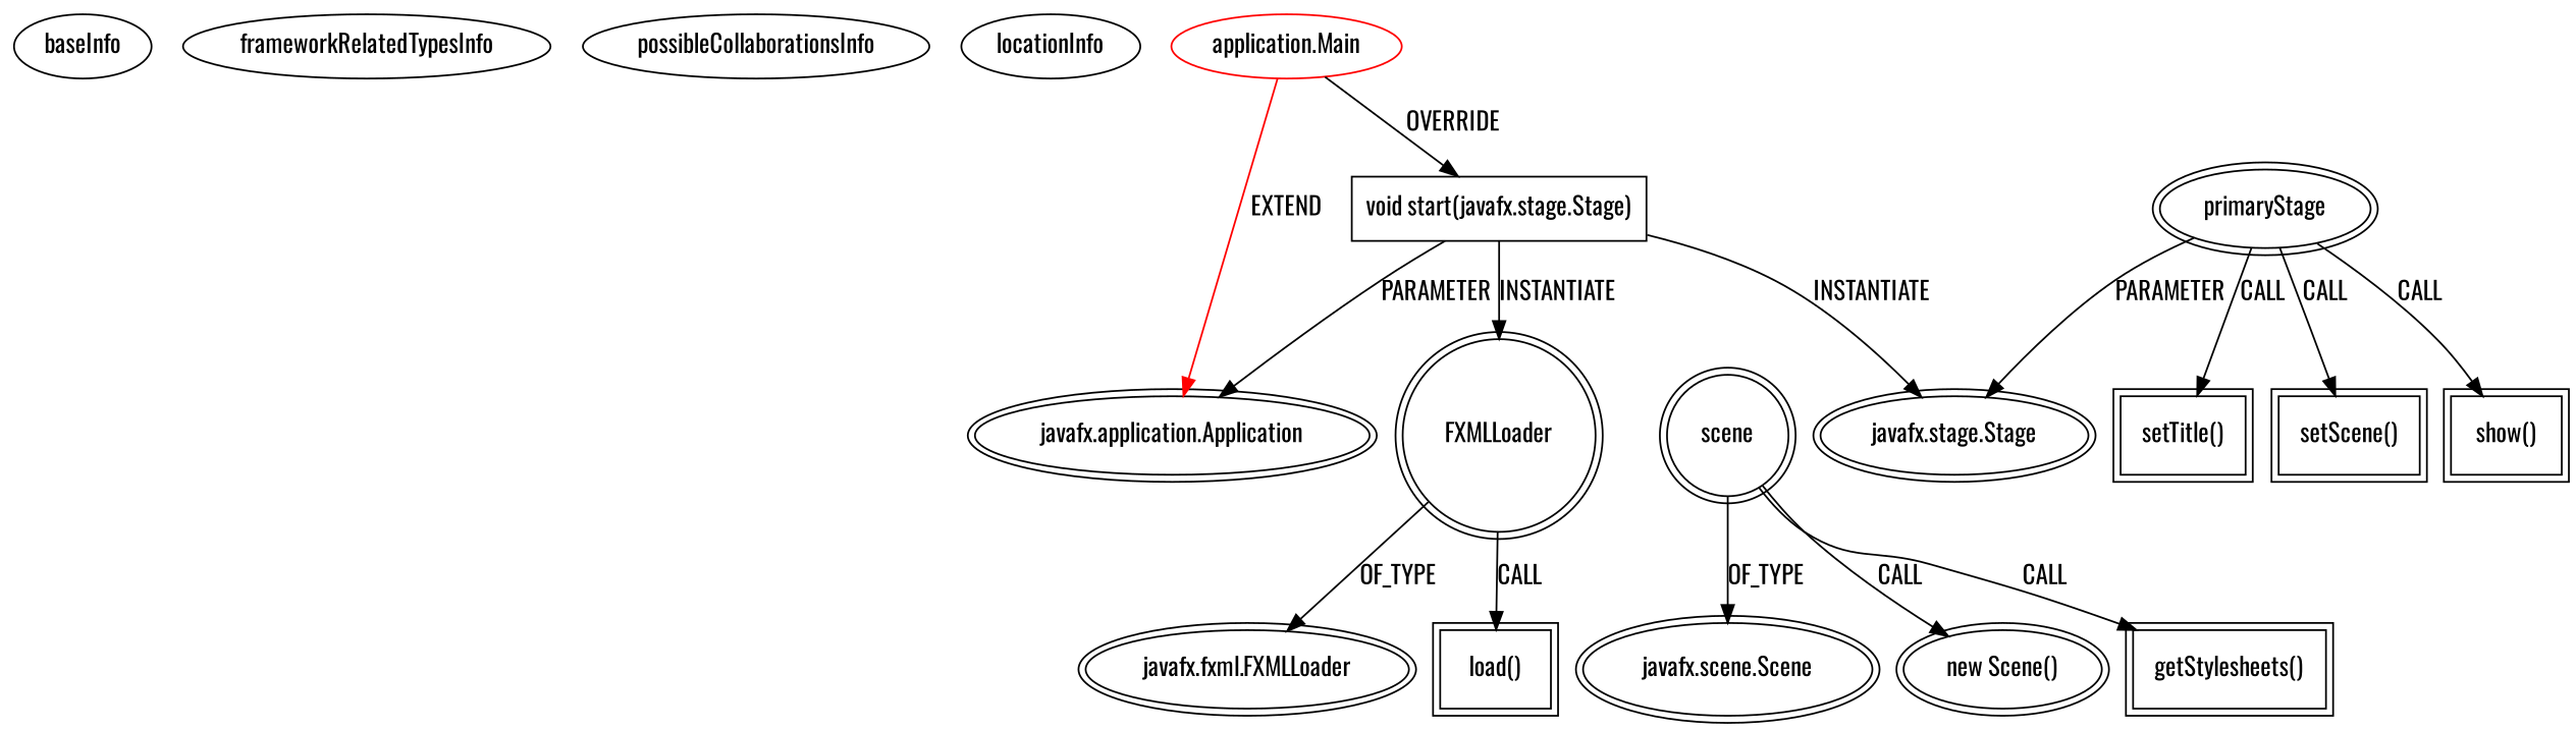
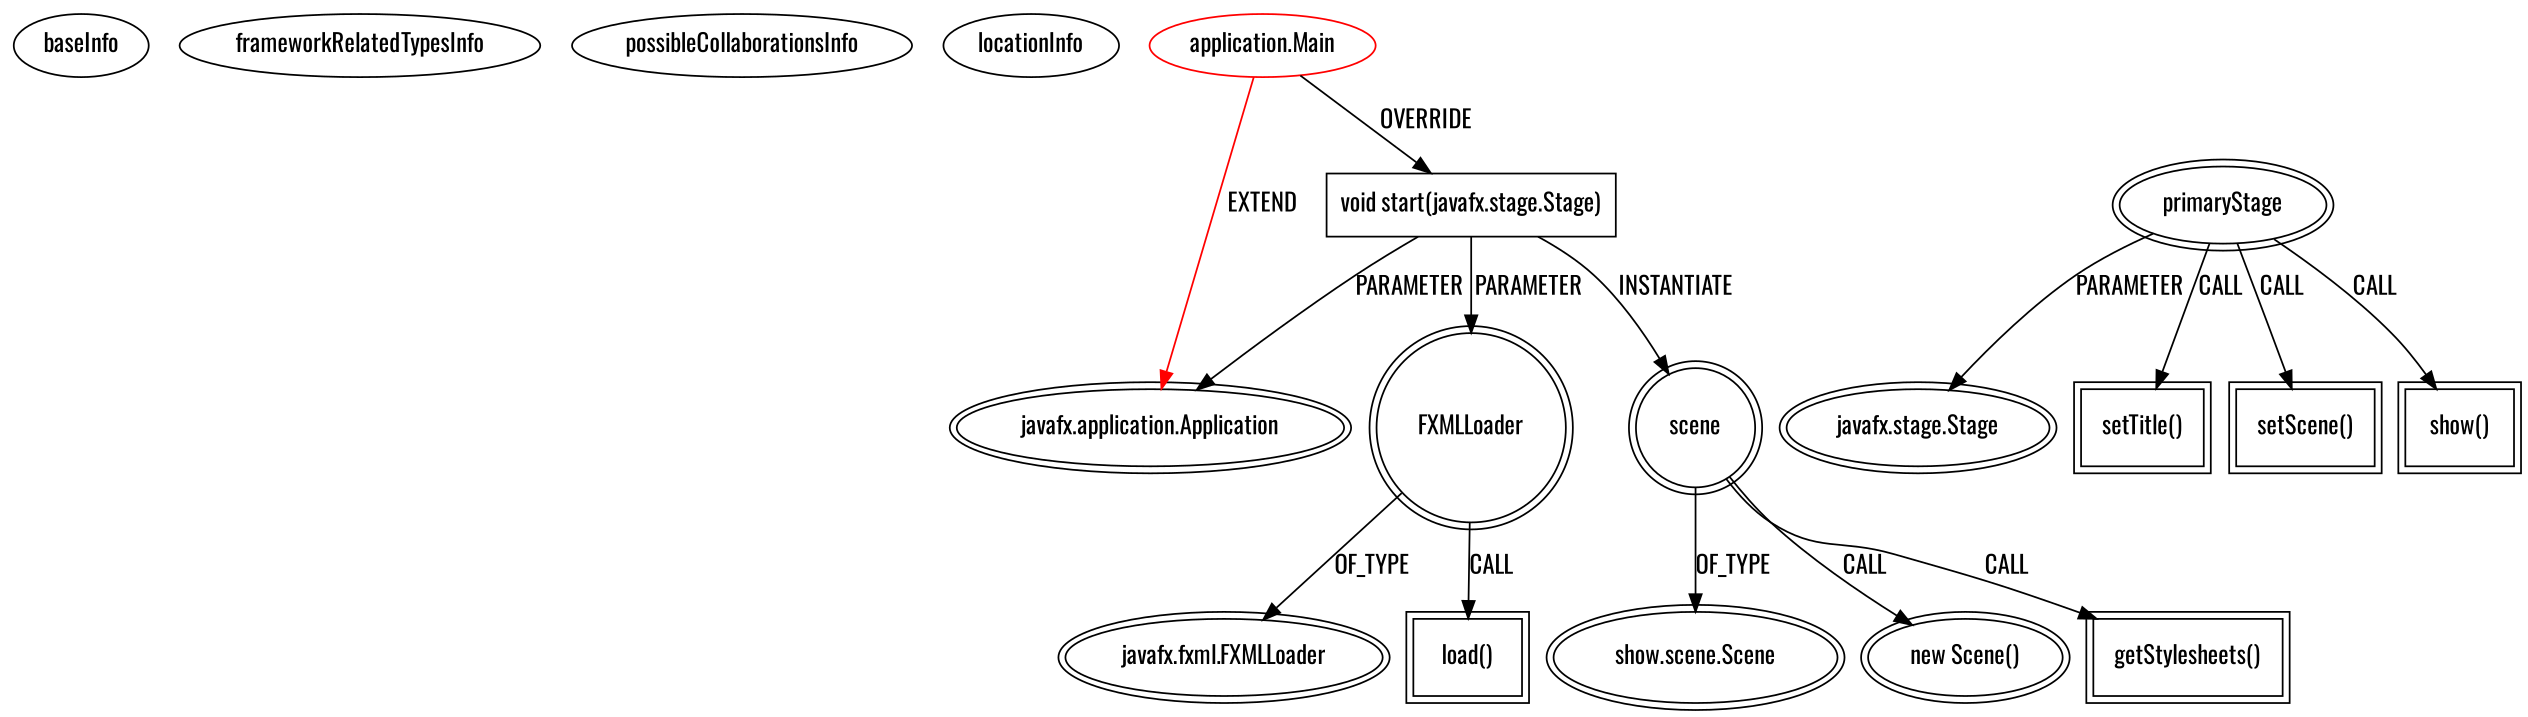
  digraph {
    fontname=Oswald
    node [fontname=Oswald isFrameworkType=true vertexType=INSIDE_CALL peripheries=2]
    edge [fontname=Oswald]
    baseInfo [category=extension_graph graphId=2649 isAnonymous=false possibleRelation=false isFrameworkType="" vertexType="" peripheries=""]
    frameworkRelatedTypesInfo [0="javafx.application.Application" isFrameworkType="" vertexType="" peripheries=""]
    possibleCollaborationsInfo [isFrameworkType="" vertexType="" peripheries=""]
    locationInfo [contextSignature=Main filePath="/ersobcz-JavaFX-JAXB/JavaFX-JAXB-master/src/application/Main.java" graphId=2649 projectName="ersobcz-JavaFX-JAXB" isFrameworkType="" vertexType="" peripheries=""]
    n5 [color=red isFrameworkType=false label="application.Main" vertexType=ROOT_CLIENT_CLASS_DECLARATION peripheries=""]
    n6 [label="javafx.application.Application" vertexType=FRAMEWORK_CLASS_TYPE]
    n7 [isFrameworkType=false label="void start(javafx.stage.Stage)" shape=box vertexType=OVERRIDING_METHOD_DECLARATION peripheries=""]
    n8 [label=FXMLLoader shape=circle vertexType=VARIABLE_EXPRESION]
    n9 [label=scene shape=circle vertexType=VARIABLE_EXPRESION]
    n10 [label=primaryStage vertexType=PARAMETER_DECLARATION]
    n11 [label="javafx.stage.Stage" vertexType=FRAMEWORK_CLASS_TYPE]
    n12 [label="setTitle()" shape=box]
    n13 [label="setScene()" shape=box]
    n14 [label="show()" shape=box]
    n15 [label="javafx.fxml.FXMLLoader" vertexType=FRAMEWORK_CLASS_TYPE]
    n16 [label="load()" shape=box]
-   n17 [label="javafx.scene.Scene" vertexType=FRAMEWORK_CLASS_TYPE]
+   n17 [label="show.scene.Scene" vertexType=FRAMEWORK_CLASS_TYPE]
    n18 [label="new Scene()" vertexType=CONSTRUCTOR_CALL]
    n19 [label="getStylesheets()" shape=box]
    n5 -> n6 [color=red label=EXTEND]
    n5 -> n7 [label=OVERRIDE]
    n7 -> n6 [label=PARAMETER]
-   n7 -> n8 [label=INSTANTIATE]
-   n7 -> n11 [label=INSTANTIATE]
+   n7 -> n8 [label=PARAMETER]
+   n7 -> n9 [label=INSTANTIATE]
    n8 -> n15 [label=OF_TYPE]
    n8 -> n16 [label=CALL]
    n9 -> n17 [label=OF_TYPE]
    n9 -> n18 [label=CALL]
    n9 -> n19 [label=CALL]
    n10 -> n11 [label=PARAMETER]
    n10 -> n12 [label=CALL]
    n10 -> n13 [label=CALL]
    n10 -> n14 [label=CALL]
  }
